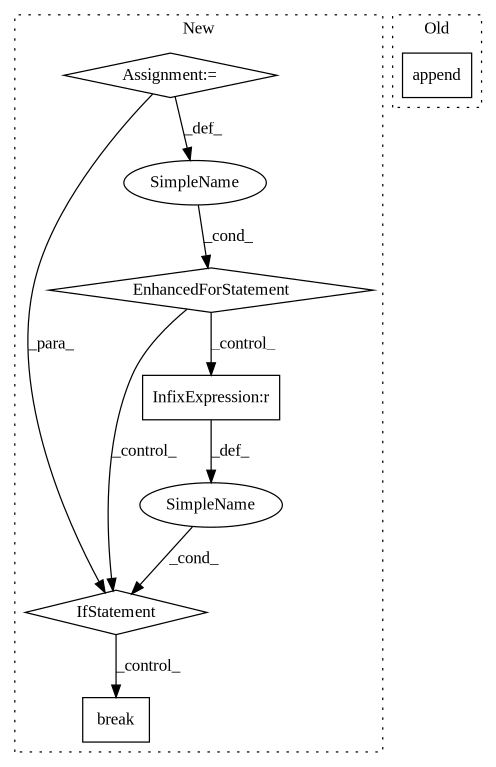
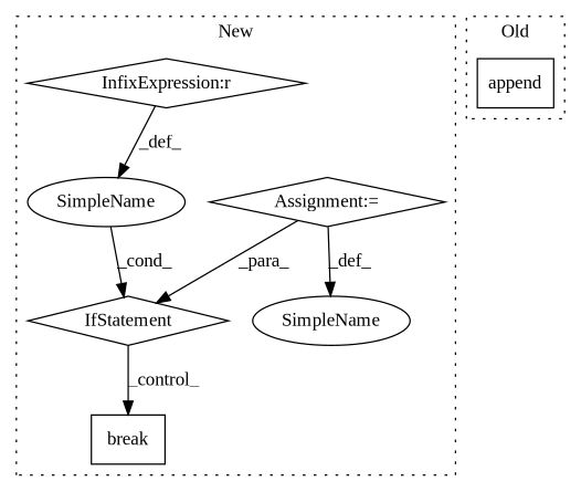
  digraph {
    fontname="Liberation Serif"
    node [a=42 fontname="Liberation Serif" l="69,2" s="1537,1636" shape=box]
    edge [fontname="Liberation Serif"]
    n1 [a=10 l=6 label=break s=1768]
    n2 [a=25 l="4,2" label=IfStatement s="1726,1748" shape=diamond]
    n3 [label=SimpleName shape=ellipse l="" s=""]
    n4 [a=7 label="Assignment:=" shape=diamond]
-   n5 [a=70 label=EnhancedForStatement shape=diamond]
-   n6 [a=27 l=4 label="InfixExpression:r" s=1742]
+   n6 [a=27 l=4 label="InfixExpression:r" s=1742 shape=diamond]
    n7 [l=13 label=SimpleName s=1610 shape=ellipse]
    n8 [a=32 l="7,1" label=append s="1490,1549"]
    subgraph cluster_1 {
      label=New
      style=dotted
      n1
      n2
      n3
      n4
-     n5
      n6
      n7
    }
    subgraph cluster_2 {
      label=Old
      style=dotted
      n8
    }
    n2 -> n1 [label=_control_]
    n3 -> n2 [label=_cond_]
    n4 -> n2 [label=_para_]
    n4 -> n7 [label=_def_]
-   n5 -> n2 [label=_control_]
-   n5 -> n6 [label=_control_]
    n6 -> n3 [label=_def_]
-   n7 -> n5 [label=_cond_]
  }
